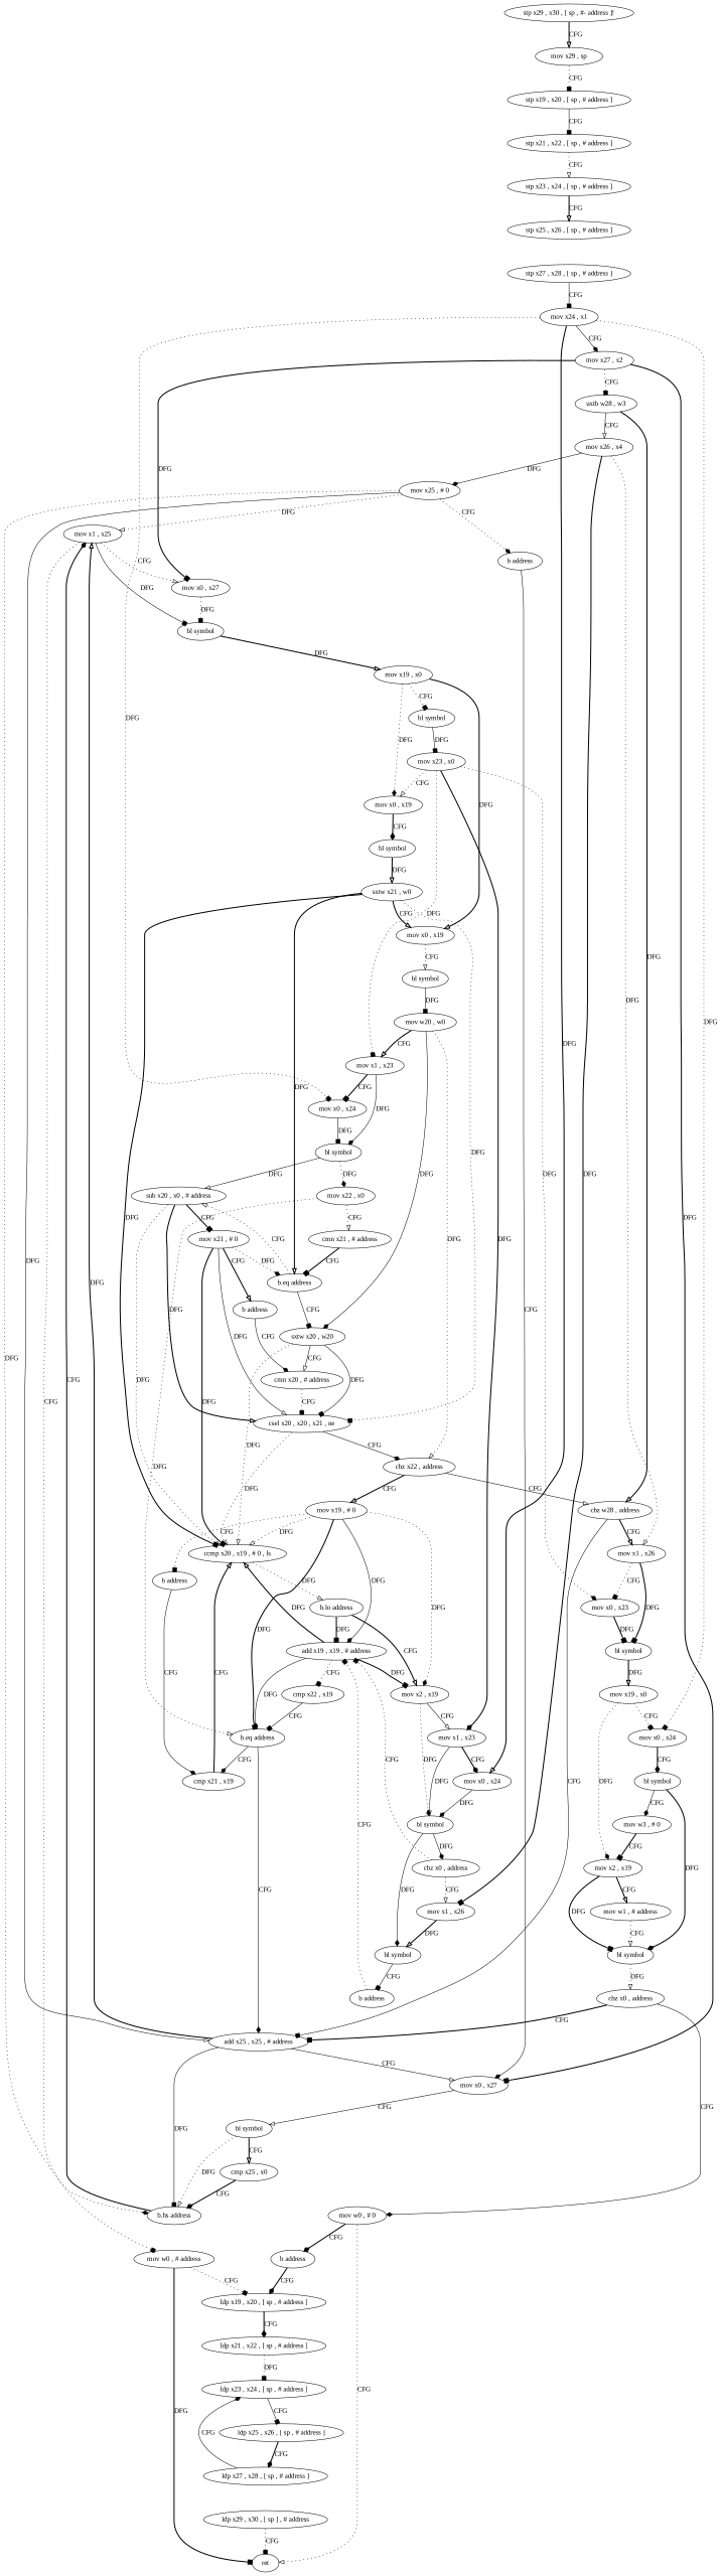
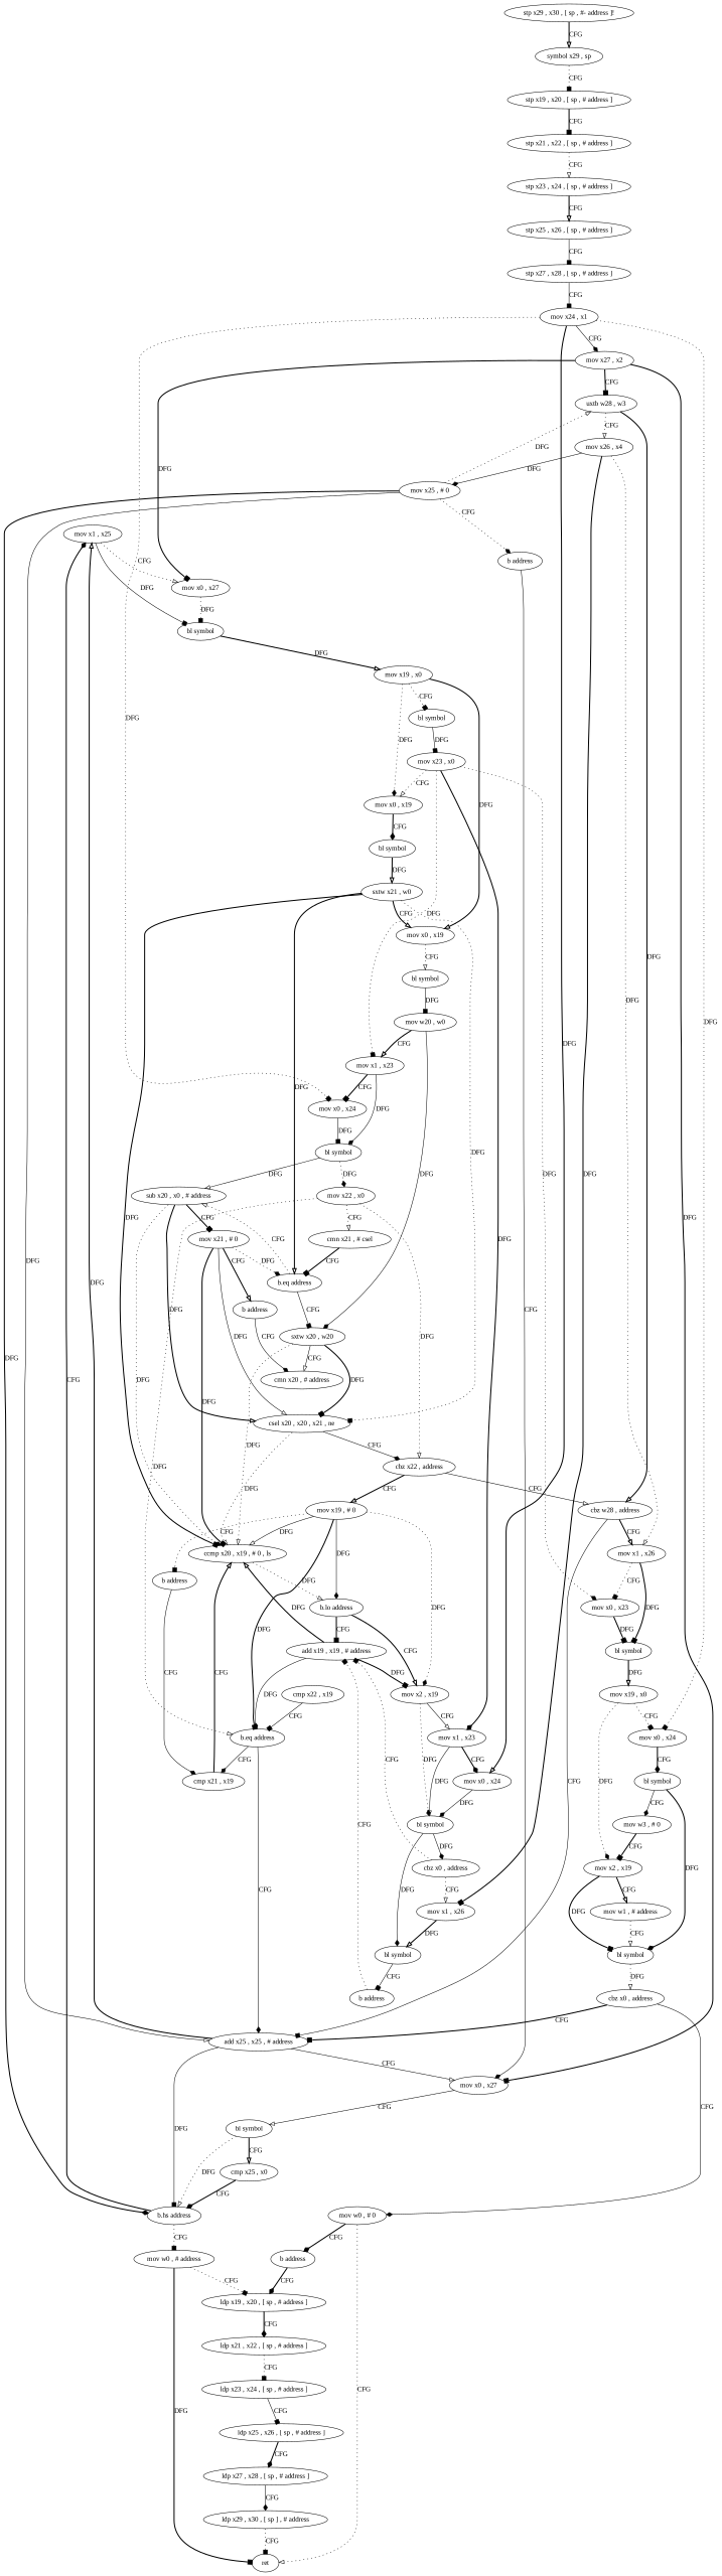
  digraph {
    fontname="Liberation Serif"
    node [fontname="Liberation Serif"]
    edge [arrowhead=onormal fontname="Liberation Serif" style=bold]
    n1 [label="stp x29 , x30 , [ sp , #- address ]!"]
-   n2 [label="mov x29 , sp"]
+   n2 [label="symbol x29 , sp"]
    n3 [label="stp x19 , x20 , [ sp , # address ]"]
    n4 [label="stp x21 , x22 , [ sp , # address ]"]
    n5 [label="stp x23 , x24 , [ sp , # address ]"]
    n6 [label="stp x25 , x26 , [ sp , # address ]"]
    n7 [label="stp x27 , x28 , [ sp , # address ]"]
    n8 [label="mov x24 , x1"]
    n9 [label="mov x27 , x2"]
    n10 [label="mov x0 , x24"]
    n11 [label="mov x0 , x24"]
    n12 [label="mov x0 , x24"]
    n13 [label="uxtb w28 , w3"]
    n14 [label="mov x0 , x27"]
    n15 [label="mov x0 , x27"]
    n16 [label="bl symbol"]
    n17 [label="bl symbol"]
    n18 [label="bl symbol"]
    n19 [label="mov x26 , x4"]
    n20 [label="cbz w28 , address"]
    n21 [label="bl symbol"]
    n22 [label="bl symbol"]
    n23 [label="mov x25 , # 0"]
    n24 [label="mov x1 , x26"]
    n25 [label="mov x1 , x26"]
    n26 [label="add x25 , x25 , # address"]
    n27 [label="b address"]
    n28 [label="b.hs address"]
    n29 [label="mov x1 , x25"]
    n30 [label="mov x0 , x23"]
    n31 [label="bl symbol"]
    n32 [label="bl symbol"]
    n33 [label="mov w0 , # address"]
    n34 [label="cmp x25 , x0"]
    n35 [label="ldp x19 , x20 , [ sp , # address ]"]
    n36 [label=ret]
    n37 [label="ldp x21 , x22 , [ sp , # address ]"]
    n38 [label="mov x19 , x0"]
    n39 [label="ldp x23 , x24 , [ sp , # address ]"]
    n40 [label="bl symbol"]
    n41 [label="mov x0 , x19"]
    n42 [label="mov x0 , x19"]
    n43 [label="mov x23 , x0"]
    n44 [label="bl symbol"]
    n45 [label="bl symbol"]
    n46 [label="mov x1 , x23"]
    n47 [label="mov x1 , x23"]
    n48 [label="sxtw x21 , w0"]
    n49 [label="b.eq address"]
    n50 [label="csel x20 , x20 , x21 , ne"]
    n51 [label="ccmp x20 , x19 , # 0 , ls"]
    n52 [label="sxtw x20 , w20"]
    n53 [label="sub x20 , x0 , # address"]
    n54 [label="cbz x22 , address"]
    n55 [label="b.lo address"]
    n56 [label="mov w20 , w0"]
    n57 [label="cmn x20 , # address"]
    n58 [label="mov x22 , x0"]
-   n59 [label="cmn x21 , # address"]
+   n59 [label="cmn x21 , # csel"]
    n60 [label="b.eq address"]
    n61 [label="mov x21 , # 0"]
    n62 [label="mov x19 , # 0"]
    n63 [label="cmp x21 , x19"]
    n64 [label="b address"]
    n65 [label="b address"]
    n66 [label="add x19 , x19 , # address"]
    n67 [label="mov x2 , x19"]
    n68 [label="cmp x22 , x19"]
    n69 [label="mov x19 , x0"]
    n70 [label="mov x2 , x19"]
    n71 [label="bl symbol"]
    n72 [label="mov w1 , # address"]
    n73 [label="mov w3 , # 0"]
    n74 [label="cbz x0 , address"]
    n75 [label="mov w0 , # 0"]
    n76 [label="b address"]
    n77 [label="cbz x0 , address"]
    n78 [label="b address"]
    n79 [label="ldp x25 , x26 , [ sp , # address ]"]
    n80 [label="ldp x27 , x28 , [ sp , # address ]"]
    n81 [label="ldp x29 , x30 , [ sp ] , # address"]
    n1 -> n2 [label=CFG]
    n2 -> n3 [arrowhead=box label=CFG style=dotted]
-   n3 -> n4 [arrowhead=box label=CFG style=solid]
+   n3 -> n4 [arrowhead=box label=CFG]
    n4 -> n5 [label=CFG style=dotted]
    n5 -> n6 [label=CFG]
+   n6 -> n7 [arrowhead=box label=CFG style=solid]
    n7 -> n8 [arrowhead=box label=CFG style=solid]
    n8 -> n9 [arrowhead=diamond label=CFG style=solid]
    n8 -> n10 [arrowhead=box label=DFG style=dotted]
    n8 -> n11 [arrowhead=box label=DFG style=dotted]
    n8 -> n12 [label=DFG]
-   n9 -> n13 [arrowhead=box label=CFG style=dotted]
+   n9 -> n13 [arrowhead=box label=CFG]
    n9 -> n14 [arrowhead=box label=DFG]
    n9 -> n15 [arrowhead=box label=DFG]
    n10 -> n16 [arrowhead=box label=DFG style=solid]
    n11 -> n17 [arrowhead=diamond label=CFG]
    n12 -> n18 [arrowhead=diamond label=DFG style=solid]
-   n13 -> n19 [label=CFG style=solid]
+   n13 -> n19 [label=CFG style=dotted]
    n13 -> n20 [label=DFG]
    n14 -> n21 [label=CFG style=solid]
    n15 -> n22 [arrowhead=box label=DFG style=dotted]
    n16 -> n53 [label=DFG style=solid]
    n16 -> n58 [arrowhead=diamond label=DFG style=dotted]
    n17 -> n71 [arrowhead=diamond label=DFG]
    n17 -> n73 [arrowhead=diamond label=CFG style=solid]
    n18 -> n32 [arrowhead=diamond label=DFG style=solid]
    n18 -> n77 [arrowhead=diamond label=DFG style=solid]
    n19 -> n23 [arrowhead=diamond label=DFG style=solid]
    n19 -> n24 [label=DFG style=dotted]
    n19 -> n25 [arrowhead=box label=DFG]
    n20 -> n24 [label=CFG]
    n20 -> n26 [arrowhead=box label=CFG style=solid]
    n21 -> n28 [label=DFG style=dotted]
    n21 -> n34 [label=CFG]
    n22 -> n38 [label=DFG]
    n23 -> n26 [label=DFG style=solid]
    n23 -> n27 [arrowhead=diamond label=CFG style=dotted]
-   n23 -> n28 [arrowhead=diamond label=DFG style=dotted]
-   n23 -> n29 [label=DFG style=dotted]
+   n23 -> n28 [arrowhead=diamond label=DFG]
+   n23 -> n13 [label=DFG style=dotted]
    n24 -> n30 [arrowhead=box label=CFG style=dotted]
    n24 -> n31 [arrowhead=box label=DFG]
    n25 -> n32 [label=DFG]
    n26 -> n14 [label=CFG style=solid]
    n26 -> n28 [arrowhead=box label=DFG style=solid]
    n26 -> n29 [label=DFG]
    n27 -> n14 [arrowhead=diamond label=CFG style=solid]
    n28 -> n29 [arrowhead=diamond label=CFG]
-   n29 -> n33 [arrowhead=box label=CFG style=dotted]
+   n28 -> n33 [arrowhead=box label=CFG style=dotted]
    n29 -> n15 [label=CFG style=dotted]
    n29 -> n22 [arrowhead=box label=DFG style=solid]
    n30 -> n31 [arrowhead=box label=DFG]
    n31 -> n69 [label=DFG]
    n32 -> n78 [arrowhead=box label=CFG style=solid]
    n33 -> n35 [arrowhead=box label=CFG style=dotted]
    n33 -> n36 [arrowhead=box label=DFG]
    n34 -> n28 [arrowhead=diamond label=CFG]
    n35 -> n37 [arrowhead=diamond label=CFG]
-   n37 -> n39 [arrowhead=box label=DFG style=dotted]
+   n37 -> n39 [arrowhead=box label=CFG style=dotted]
    n38 -> n40 [arrowhead=box label=CFG style=dotted]
    n38 -> n41 [arrowhead=diamond label=DFG style=dotted]
    n38 -> n42 [label=DFG]
    n39 -> n79 [arrowhead=box label=CFG style=solid]
    n40 -> n43 [arrowhead=box label=DFG style=solid]
    n41 -> n44 [arrowhead=diamond label=CFG]
    n42 -> n45 [label=CFG style=dotted]
    n43 -> n30 [arrowhead=diamond label=DFG style=dotted]
    n43 -> n41 [label=CFG style=dotted]
    n43 -> n46 [arrowhead=box label=DFG style=dotted]
    n43 -> n47 [arrowhead=diamond label=DFG]
    n44 -> n48 [label=DFG]
    n45 -> n56 [arrowhead=box label=DFG style=solid]
    n46 -> n10 [arrowhead=box label=CFG]
    n46 -> n16 [arrowhead=diamond label=DFG style=solid]
    n47 -> n12 [arrowhead=diamond label=CFG]
    n47 -> n18 [label=DFG style=solid]
    n48 -> n42 [label=CFG]
    n48 -> n49 [label=DFG]
    n48 -> n50 [arrowhead=box label=DFG style=dotted]
    n48 -> n51 [arrowhead=box label=DFG]
    n49 -> n52 [arrowhead=box label=CFG style=solid]
    n49 -> n53 [label=CFG style=dotted]
    n50 -> n51 [label=DFG style=dotted]
    n50 -> n54 [arrowhead=diamond label=CFG style=solid]
    n51 -> n55 [label=DFG style=dotted]
-   n52 -> n50 [arrowhead=box label=DFG style=solid]
+   n52 -> n50 [arrowhead=box label=DFG]
    n52 -> n51 [label=DFG style=dotted]
    n52 -> n57 [label=CFG style=solid]
    n53 -> n50 [label=DFG]
-   n53 -> n51 [label=DFG style=dotted]
+   n53 -> n51 [arrowhead=diamond label=DFG style=dotted]
    n53 -> n61 [arrowhead=box label=CFG]
    n54 -> n20 [label=CFG style=solid]
    n54 -> n62 [label=CFG]
-   n55 -> n66 [arrowhead=box label=DFG]
+   n55 -> n66 [arrowhead=box label=CFG]
    n55 -> n67 [label=CFG]
    n56 -> n46 [label=CFG]
    n56 -> n52 [arrowhead=diamond label=DFG style=solid]
-   n57 -> n50 [arrowhead=box label=CFG style=dotted]
-   n56 -> n54 [label=DFG style=dotted]
+   n58 -> n54 [label=DFG style=dotted]
    n58 -> n59 [label=CFG style=dotted]
    n58 -> n60 [label=DFG style=dotted]
    n59 -> n49 [arrowhead=box label=CFG]
    n60 -> n26 [arrowhead=diamond label=CFG style=solid]
    n60 -> n63 [arrowhead=diamond label=CFG style=solid]
    n61 -> n49 [arrowhead=diamond label=DFG style=dotted]
    n61 -> n50 [label=DFG style=solid]
    n61 -> n51 [arrowhead=box label=DFG]
    n61 -> n64 [label=CFG]
-   n62 -> n51 [label=DFG style=dotted]
+   n62 -> n51 [label=DFG style=solid]
    n62 -> n60 [arrowhead=box label=DFG]
    n62 -> n65 [arrowhead=box label=CFG style=dotted]
-   n62 -> n66 [arrowhead=diamond label=DFG style=solid]
+   n62 -> n55 [arrowhead=diamond label=DFG style=solid]
    n62 -> n67 [arrowhead=diamond label=DFG style=dotted]
    n63 -> n51 [label=CFG]
    n64 -> n57 [arrowhead=diamond label=CFG style=solid]
    n65 -> n63 [arrowhead=diamond label=CFG style=solid]
    n66 -> n51 [label=DFG]
    n66 -> n60 [arrowhead=diamond label=DFG style=solid]
    n66 -> n67 [arrowhead=box label=DFG]
-   n66 -> n68 [arrowhead=box label=CFG style=dotted]
    n67 -> n18 [arrowhead=diamond label=DFG style=dotted]
    n67 -> n47 [label=CFG style=solid]
    n68 -> n60 [arrowhead=box label=CFG style=solid]
    n69 -> n11 [arrowhead=box label=CFG style=dotted]
    n69 -> n70 [arrowhead=diamond label=DFG style=dotted]
    n70 -> n71 [arrowhead=box label=DFG]
    n70 -> n72 [label=CFG]
    n71 -> n74 [label=DFG style=dotted]
    n72 -> n71 [label=CFG style=dotted]
    n73 -> n70 [arrowhead=box label=CFG]
    n74 -> n26 [arrowhead=box label=CFG]
    n74 -> n75 [arrowhead=diamond label=CFG style=solid]
    n75 -> n36 [label=CFG style=dotted]
    n75 -> n76 [arrowhead=diamond label=CFG]
    n76 -> n35 [arrowhead=diamond label=CFG]
    n77 -> n25 [label=CFG style=dotted]
    n77 -> n66 [arrowhead=box label=CFG style=dotted]
    n78 -> n66 [arrowhead=box label=CFG style=dotted]
    n79 -> n80 [arrowhead=diamond label=CFG]
-   n80 -> n39 [arrowhead=diamond label=CFG style=solid]
+   n80 -> n81 [arrowhead=diamond label=CFG style=solid]
    n81 -> n36 [arrowhead=box label=CFG style=dotted]
  }
